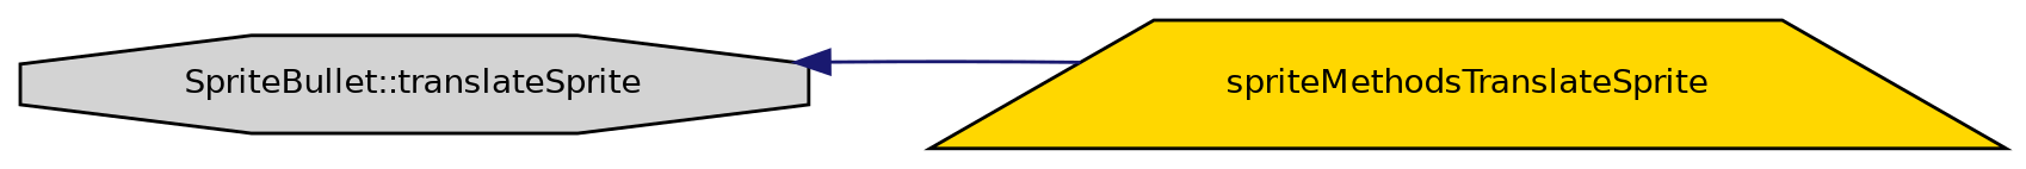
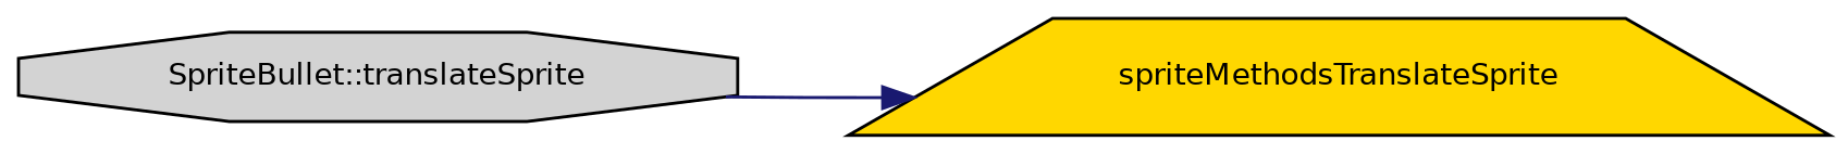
  digraph {
    rankdir=LR
    node [color=black fontname=Helvetica fontsize=10 style=filled]
    n1 [fillcolor=lightgrey fontcolor=black height=0.2 label="SpriteBullet::translateSprite" shape=octagon width=0.4]
    n2 [fillcolor=gold height=0.2 label=spriteMethodsTranslateSprite shape=trapezium width=0.4]
-   n2 -> n1 [color=midnightblue fontname=Helvetica fontsize=10 labelfontname=Helvetica labelfontsize=10 style=solid]
+   n1 -> n2 [color=midnightblue fontname=Helvetica fontsize=10 labelfontname=Helvetica labelfontsize=10 style=solid]
  }
